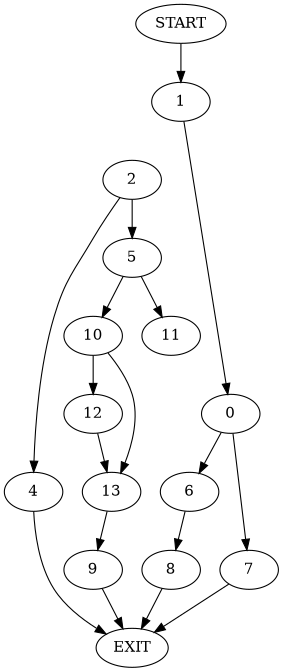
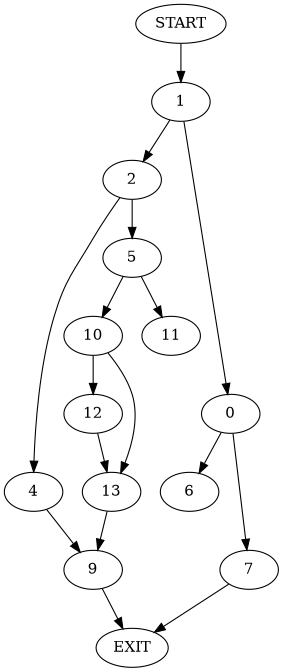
  digraph {
    n1 [label=START]
    1
    2
    n4 [label=0]
    n5 [label=EXIT]
    4
    5
    6
    7
    9
    10
    11
-   8
    12
    13
    n1 -> 1
+   1 -> 2
    1 -> n4
    2 -> 4
    2 -> 5
    n4 -> 6
    n4 -> 7
-   4 -> n5
+   4 -> 9
    5 -> 10
    5 -> 11
-   6 -> 8
    7 -> n5
    9 -> n5
    10 -> 12
    10 -> 13
-   8 -> n5
    12 -> 13
    13 -> 9
  }
